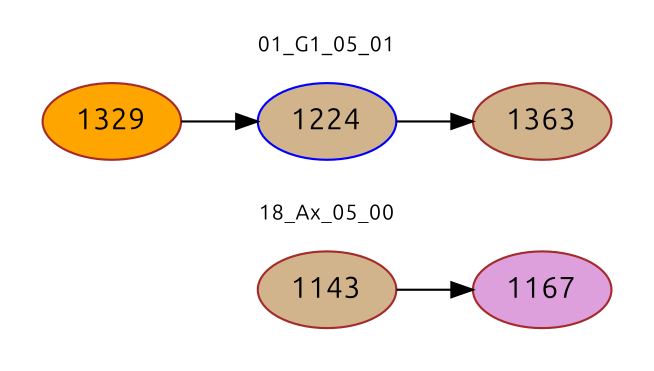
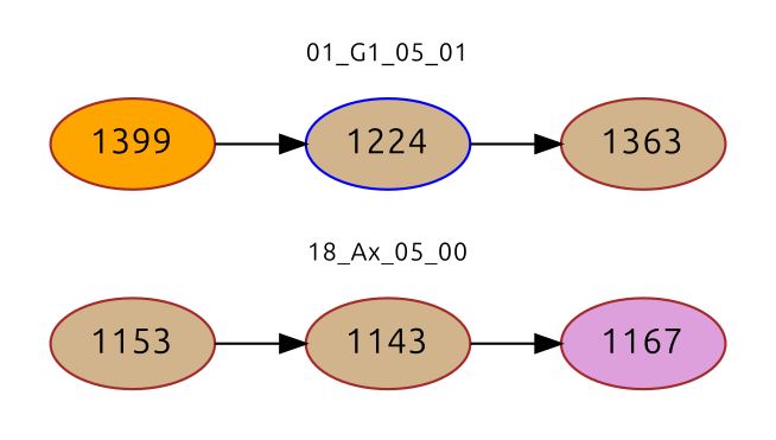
  digraph {
    fontname=Ubuntu
    rankdir=LR
    node [color=brown fillcolor=tan fontname=Ubuntu style=filled]
    edge [color=black fontname=Ubuntu]
+   n1 [label=1153]
    n2 [label=1143]
    n3 [fillcolor=plum label=1167]
-   n4 [fillcolor=orange label=1329]
+   n4 [fillcolor=orange label=1399]
    n5 [color=blue label=1224]
    n6 [label=1363]
    subgraph cluster_1 {
      color=white
      fontsize=10
      label="18_Ax_05_00"
+     n1
      n2
      n3
    }
    subgraph cluster_2 {
      color=white
      fontsize=10
      label="01_G1_05_01"
      n4
      n5
      n6
    }
+   n1 -> n2
    n2 -> n3
    n4 -> n5
    n5 -> n6
  }
